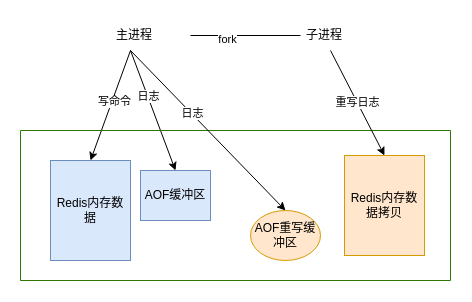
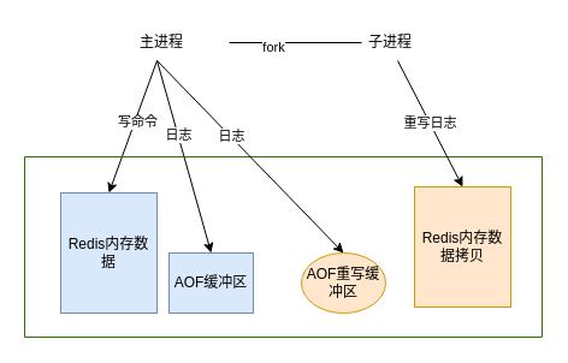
  <mxCell id="0" />
  <mxCell id="1" parent="0" />
  <mxCell id="2" value="Redis内存数据" style="rounded=0;whiteSpace=wrap;html=1;labelBackgroundColor=none;fillColor=#dae8fc;strokeColor=#6c8ebf;" vertex="1" parent="1"><mxGeometry x="50" y="160" width="80" height="100" as="geometry" /></mxCell>
  <mxCell id="3" value="" style="edgeStyle=orthogonalEdgeStyle;rounded=0;orthogonalLoop=1;jettySize=auto;html=1;endArrow=none;" edge="1" parent="1" source="5" target="7"><mxGeometry relative="1" as="geometry" /></mxCell>
  <mxCell id="4" value="fork" style="edgeLabel;html=1;align=center;verticalAlign=middle;resizable=0;points=[];" vertex="1" connectable="0" parent="3"><mxGeometry x="-0.345" y="-2" relative="1" as="geometry"><mxPoint y="1" as="offset" /></mxGeometry></mxCell>
  <mxCell id="5" value="主进程" style="text;strokeColor=none;fillColor=none;align=left;verticalAlign=middle;spacingLeft=4;spacingRight=4;overflow=hidden;points=[[0,0.5],[1,0.5]];portConstraint=eastwest;rotatable=0;whiteSpace=wrap;html=1;" vertex="1" parent="1"><mxGeometry x="110" y="20" width="80" height="30" as="geometry" /></mxCell>
- <mxCell id="6" value="AOF缓冲区" style="rounded=0;whiteSpace=wrap;html=1;fillColor=#dae8fc;strokeColor=#6c8ebf;" vertex="1" parent="1"><mxGeometry x="140" y="170" width="70" height="50" as="geometry" /></mxCell>
+ <mxCell id="6" value="AOF缓冲区" style="rounded=0;whiteSpace=wrap;html=1;fillColor=#dae8fc;strokeColor=#6c8ebf;" vertex="1" parent="1"><mxGeometry x="140" y="210" width="70" height="50" as="geometry" /></mxCell>
  <mxCell id="7" value="子进程" style="text;strokeColor=none;fillColor=none;align=left;verticalAlign=middle;spacingLeft=4;spacingRight=4;overflow=hidden;points=[[0,0.5],[1,0.5]];portConstraint=eastwest;rotatable=0;whiteSpace=wrap;html=1;" vertex="1" parent="1"><mxGeometry x="300" y="20" width="70" height="30" as="geometry" /></mxCell>
  <mxCell id="8" value="" style="endArrow=classic;html=1;rounded=0;entryX=0.5;entryY=0;entryDx=0;entryDy=0;" edge="1" parent="1" target="2"><mxGeometry width="50" height="50" relative="1" as="geometry"><mxPoint x="130" y="50" as="sourcePoint" /><mxPoint x="180" y="0" as="targetPoint" /></mxGeometry></mxCell>
  <mxCell id="9" value="写命令" style="edgeLabel;html=1;align=center;verticalAlign=middle;resizable=0;points=[];" vertex="1" connectable="0" parent="8"><mxGeometry x="-0.096" y="2" relative="1" as="geometry"><mxPoint as="offset" /></mxGeometry></mxCell>
  <mxCell id="10" value="" style="endArrow=classic;html=1;rounded=0;entryX=0.5;entryY=0;entryDx=0;entryDy=0;" edge="1" parent="1" target="6"><mxGeometry width="50" height="50" relative="1" as="geometry"><mxPoint x="130" y="50" as="sourcePoint" /><mxPoint x="180" y="0" as="targetPoint" /></mxGeometry></mxCell>
  <mxCell id="11" value="日志" style="edgeLabel;html=1;align=center;verticalAlign=middle;resizable=0;points=[];" vertex="1" connectable="0" parent="10"><mxGeometry x="-0.212" relative="1" as="geometry"><mxPoint y="-1" as="offset" /></mxGeometry></mxCell>
  <mxCell id="12" value="" style="swimlane;startSize=0;labelBackgroundColor=none;fillColor=#60a917;strokeColor=#2D7600;fontColor=#ffffff;" vertex="1" parent="1"><mxGeometry x="20" y="130" width="430" height="150" as="geometry"><mxRectangle x="50" y="250" width="50" height="40" as="alternateBounds" /></mxGeometry></mxCell>
  <mxCell id="13" value="AOF重写缓冲区" style="ellipse;whiteSpace=wrap;html=1;fillColor=#ffe6cc;strokeColor=#d79b00;" vertex="1" parent="12"><mxGeometry x="230" y="80" width="70" height="50" as="geometry" /></mxCell>
  <mxCell id="14" value="Redis内存数据拷贝" style="rounded=0;whiteSpace=wrap;html=1;fillColor=#ffe6cc;strokeColor=#d79b00;" vertex="1" parent="12"><mxGeometry x="324" y="25" width="80" height="100" as="geometry" /></mxCell>
  <mxCell id="15" value="" style="endArrow=classic;html=1;rounded=0;entryX=0.5;entryY=0;entryDx=0;entryDy=0;" edge="1" parent="1" target="13"><mxGeometry width="50" height="50" relative="1" as="geometry"><mxPoint x="130" y="50" as="sourcePoint" /><mxPoint x="180" y="0" as="targetPoint" /></mxGeometry></mxCell>
  <mxCell id="16" value="日志" style="edgeLabel;html=1;align=center;verticalAlign=middle;resizable=0;points=[];" vertex="1" connectable="0" parent="15"><mxGeometry x="-0.206" y="1" relative="1" as="geometry"><mxPoint as="offset" /></mxGeometry></mxCell>
  <mxCell id="17" value="重写日志" style="endArrow=classic;html=1;rounded=0;entryX=0.5;entryY=0;entryDx=0;entryDy=0;" edge="1" parent="1" target="14"><mxGeometry width="50" height="50" relative="1" as="geometry"><mxPoint x="330" y="50" as="sourcePoint" /><mxPoint x="380" y="0" as="targetPoint" /></mxGeometry></mxCell>
